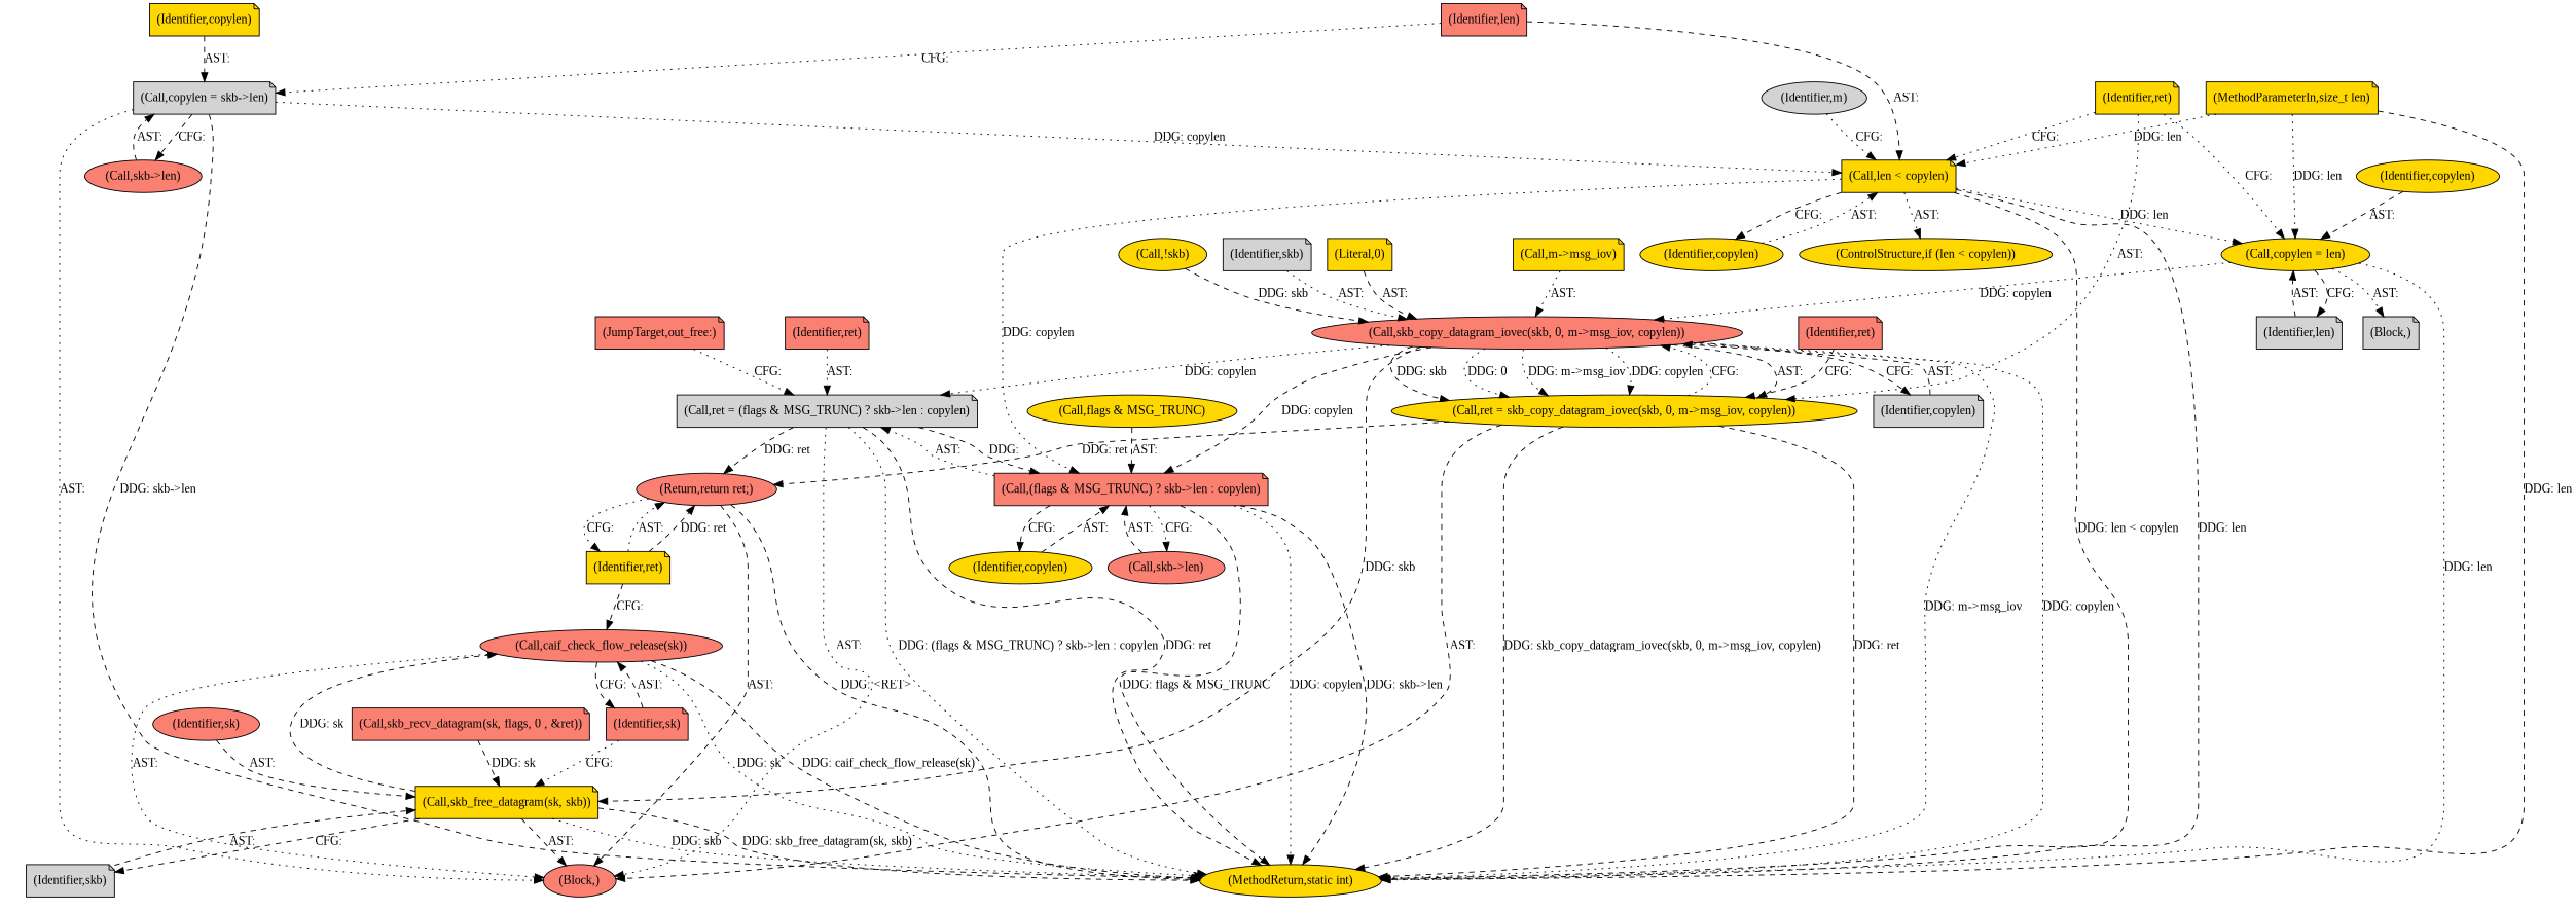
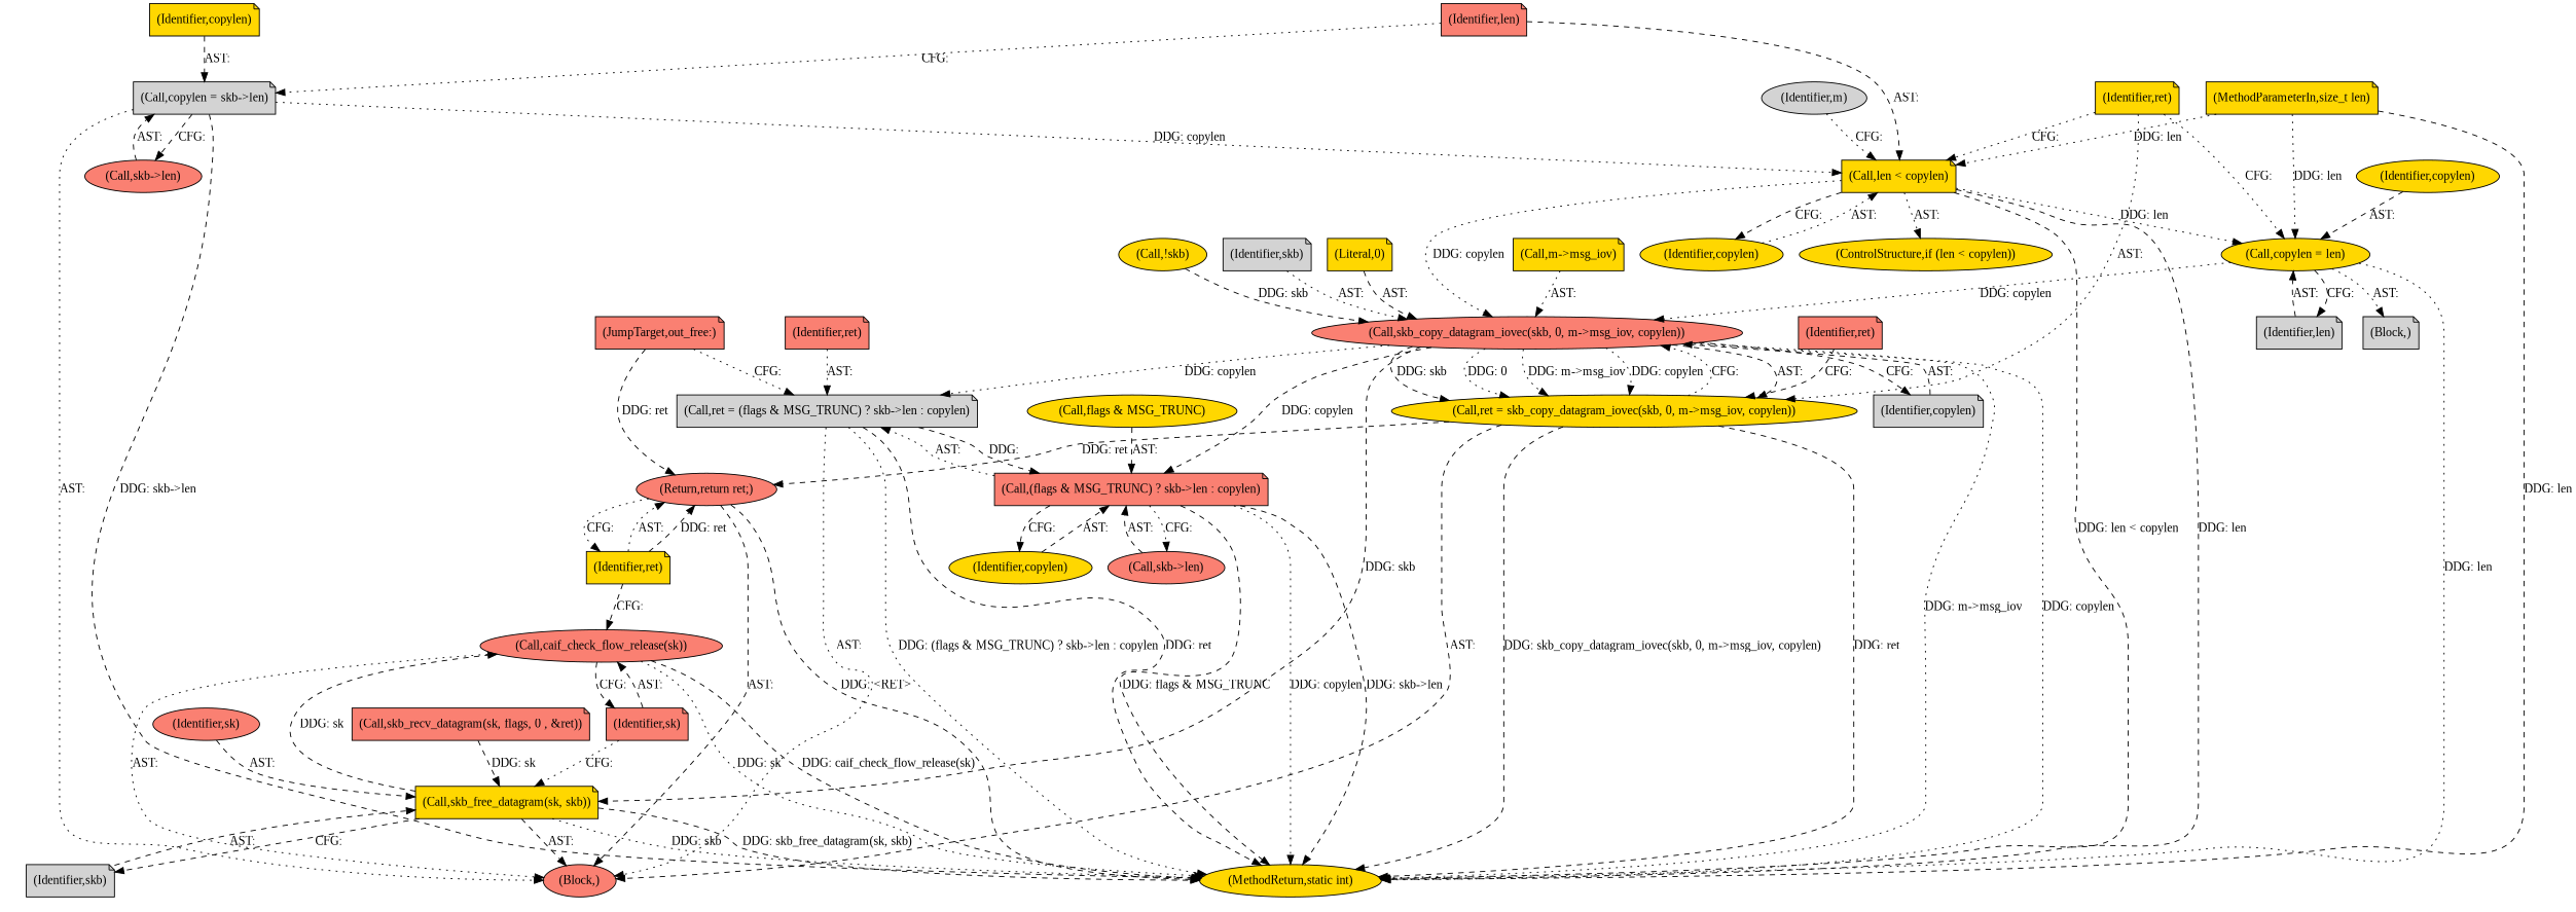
  digraph {
    fontname="Liberation Serif"
    node [fillcolor=gold fontname="Liberation Serif" shape=note style=filled]
    edge [fontname="Liberation Serif" style=dashed]
    n1 [label="(Call,len < copylen)"]
    n2 [label="(Call,copylen = len)" shape=ellipse]
    n3 [fillcolor=salmon label="(Call,skb_copy_datagram_iovec(skb, 0, m->msg_iov, copylen))" shape=ellipse]
    n4 [label="(MethodReturn,static int)" shape=ellipse]
    n5 [label="(Identifier,copylen)" shape=ellipse]
    n6 [label="(ControlStructure,if (len < copylen))" shape=ellipse]
    n7 [fillcolor=lightgrey label="(Identifier,len)"]
    n8 [fillcolor=lightgrey label="(Block,)"]
    n9 [label="(Call,ret = skb_copy_datagram_iovec(skb, 0, m->msg_iov, copylen))" shape=ellipse]
    n10 [fillcolor=lightgrey label="(Call,ret = (flags & MSG_TRUNC) ? skb->len : copylen)"]
    n11 [fillcolor=salmon label="(Call,(flags & MSG_TRUNC) ? skb->len : copylen)"]
    n12 [label="(Call,skb_free_datagram(sk, skb))"]
    n13 [fillcolor=lightgrey label="(Identifier,copylen)"]
    n14 [label="(MethodParameterIn,size_t len)"]
    n15 [fillcolor=lightgrey label="(Call,copylen = skb->len)"]
    n16 [fillcolor=salmon label="(Call,skb->len)" shape=ellipse]
    n17 [fillcolor=salmon label="(Block,)" shape=ellipse]
    n18 [fillcolor=salmon label="(Return,return ret;)" shape=ellipse]
    n19 [fillcolor=salmon label="(Call,skb->len)" shape=ellipse]
    n20 [label="(Identifier,copylen)" shape=ellipse]
    n21 [fillcolor=salmon label="(Call,caif_check_flow_release(sk))" shape=ellipse]
    n22 [fillcolor=lightgrey label="(Identifier,skb)"]
    n23 [label="(Identifier,ret)"]
    n24 [fillcolor=salmon label="(Identifier,sk)"]
    n25 [fillcolor=salmon label="(Identifier,ret)"]
    n26 [fillcolor=salmon label="(JumpTarget,out_free:)"]
    n27 [fillcolor=lightgrey label="(Identifier,m)" shape=ellipse]
    n28 [label="(Call,flags & MSG_TRUNC)" shape=ellipse]
    n29 [label="(Identifier,copylen)" shape=ellipse]
    n30 [label="(Identifier,copylen)"]
    n31 [label="(Call,m->msg_iov)"]
    n32 [label="(Call,!skb)" shape=ellipse]
    n33 [fillcolor=lightgrey label="(Identifier,skb)"]
    n34 [fillcolor=salmon label="(Identifier,sk)" shape=ellipse]
    n35 [label="(Identifier,ret)"]
    n36 [fillcolor=salmon label="(Identifier,ret)"]
    n37 [fillcolor=salmon label="(Identifier,len)"]
    n38 [label="(Literal,0)"]
    n39 [fillcolor=salmon label="(Call,skb_recv_datagram(sk, flags, 0 , &ret))"]
    n1 -> n2 [label="DDG: len" style=dotted]
-   n1 -> n11 [label="DDG: copylen" style=dotted]
+   n1 -> n3 [label="DDG: copylen" style=dotted]
    n1 -> n4 [label="DDG: len < copylen"]
    n1 -> n4 [label="DDG: len"]
    n1 -> n5 [label="CFG: "]
    n1 -> n6 [label="AST: " style=dotted]
    n2 -> n3 [label="DDG: copylen" style=dotted]
    n2 -> n4 [label="DDG: len" style=dotted]
    n2 -> n7 [label="CFG: "]
    n2 -> n8 [label="AST: " style=dotted]
    n3 -> n4 [label="DDG: m->msg_iov" style=dotted]
    n3 -> n4 [label="DDG: copylen" style=dotted]
    n3 -> n9 [label="AST: "]
    n3 -> n9 [label="DDG: skb"]
    n3 -> n9 [label="DDG: 0" style=dotted]
    n3 -> n9 [label="DDG: m->msg_iov" style=dotted]
    n3 -> n9 [label="DDG: copylen" style=dotted]
    n3 -> n10 [label="DDG: copylen" style=dotted]
    n3 -> n11 [label="DDG: copylen"]
    n3 -> n12 [label="DDG: skb"]
    n3 -> n13 [label="CFG: "]
    n5 -> n1 [label="AST: " style=dotted]
    n7 -> n2 [label="AST: "]
    n9 -> n3 [label="CFG: " style=dotted]
    n9 -> n4 [label="DDG: skb_copy_datagram_iovec(skb, 0, m->msg_iov, copylen)"]
    n9 -> n4 [label="DDG: ret"]
    n9 -> n17 [label="AST: "]
    n9 -> n18 [label="DDG: ret"]
    n10 -> n4 [label="DDG: (flags & MSG_TRUNC) ? skb->len : copylen" style=dotted]
    n10 -> n4 [label="DDG: ret"]
    n10 -> n11 [label="DDG: "]
    n10 -> n17 [label="AST: " style=dotted]
-   n10 -> n18 [label="DDG: ret"]
+   n26 -> n18 [label="DDG: ret"]
    n11 -> n4 [label="DDG: flags & MSG_TRUNC"]
    n11 -> n4 [label="DDG: copylen" style=dotted]
    n11 -> n4 [label="DDG: skb->len"]
    n11 -> n10 [label="AST: " style=dotted]
    n11 -> n19 [label="CFG: " style=dotted]
    n11 -> n20 [label="CFG: "]
    n12 -> n4 [label="DDG: skb" style=dotted]
    n12 -> n4 [label="DDG: skb_free_datagram(sk, skb)"]
    n12 -> n17 [label="AST: "]
    n12 -> n21 [label="DDG: sk"]
    n12 -> n22 [label="CFG: "]
    n13 -> n3 [label="AST: "]
    n14 -> n1 [label="DDG: len" style=dotted]
    n14 -> n2 [label="DDG: len" style=dotted]
    n14 -> n4 [label="DDG: len"]
    n15 -> n1 [label="DDG: copylen" style=dotted]
    n15 -> n4 [label="DDG: skb->len"]
    n15 -> n16 [label="CFG: "]
    n15 -> n17 [label="AST: " style=dotted]
    n16 -> n15 [label="AST: "]
    n18 -> n4 [label="DDG: <RET>"]
    n18 -> n17 [label="AST: "]
    n18 -> n23 [label="CFG: " style=dotted]
    n19 -> n11 [label="AST: "]
    n20 -> n11 [label="AST: "]
    n21 -> n4 [label="DDG: sk" style=dotted]
    n21 -> n4 [label="DDG: caif_check_flow_release(sk)"]
    n21 -> n17 [label="AST: " style=dotted]
    n21 -> n24 [label="CFG: "]
    n22 -> n12 [label="AST: "]
    n23 -> n18 [label="AST: " style=dotted]
    n23 -> n18 [label="DDG: ret"]
    n23 -> n21 [label="CFG: "]
    n24 -> n12 [label="CFG: " style=dotted]
    n24 -> n21 [label="AST: "]
    n25 -> n9 [label="CFG: "]
    n26 -> n10 [label="CFG: " style=dotted]
    n27 -> n1 [label="CFG: " style=dotted]
    n28 -> n11 [label="AST: "]
    n29 -> n2 [label="AST: "]
    n30 -> n15 [label="AST: "]
    n31 -> n3 [label="AST: " style=dotted]
    n32 -> n3 [label="DDG: skb"]
    n33 -> n3 [label="AST: " style=dotted]
    n34 -> n12 [label="AST: "]
    n35 -> n1 [label="CFG: " style=dotted]
    n35 -> n2 [label="CFG: " style=dotted]
    n35 -> n9 [label="AST: " style=dotted]
    n36 -> n10 [label="AST: " style=dotted]
    n37 -> n1 [label="AST: "]
    n37 -> n15 [label="CFG: " style=dotted]
    n38 -> n3 [label="AST: "]
    n39 -> n12 [label="DDG: sk"]
  }
